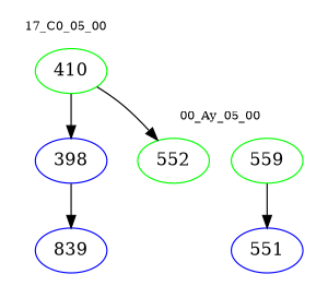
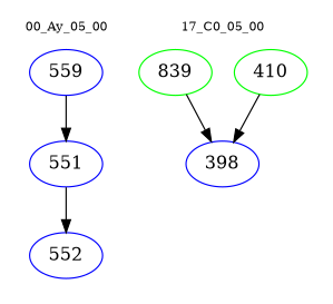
  digraph {
    node [color=blue]
    edge [color=black]
-   n1 [color=green label=559]
+   n1 [label=559]
    n2 [label=551]
-   n3 [color=green label=552]
+   n3 [label=552]
    n4 [color=green label=410]
    n5 [label=398]
-   n6 [label=839]
+   n6 [color=green label=839]
    subgraph cluster_1 {
      color=white
      fontsize=10
      label="00_Ay_05_00"
      n1
      n2
      n3
    }
    subgraph cluster_2 {
      color=white
      fontsize=10
      label="17_C0_05_00"
      n4
      n5
      n6
    }
    n1 -> n2
-   n4 -> n3
+   n2 -> n3
    n4 -> n5
-   n5 -> n6
+   n6 -> n5
  }
